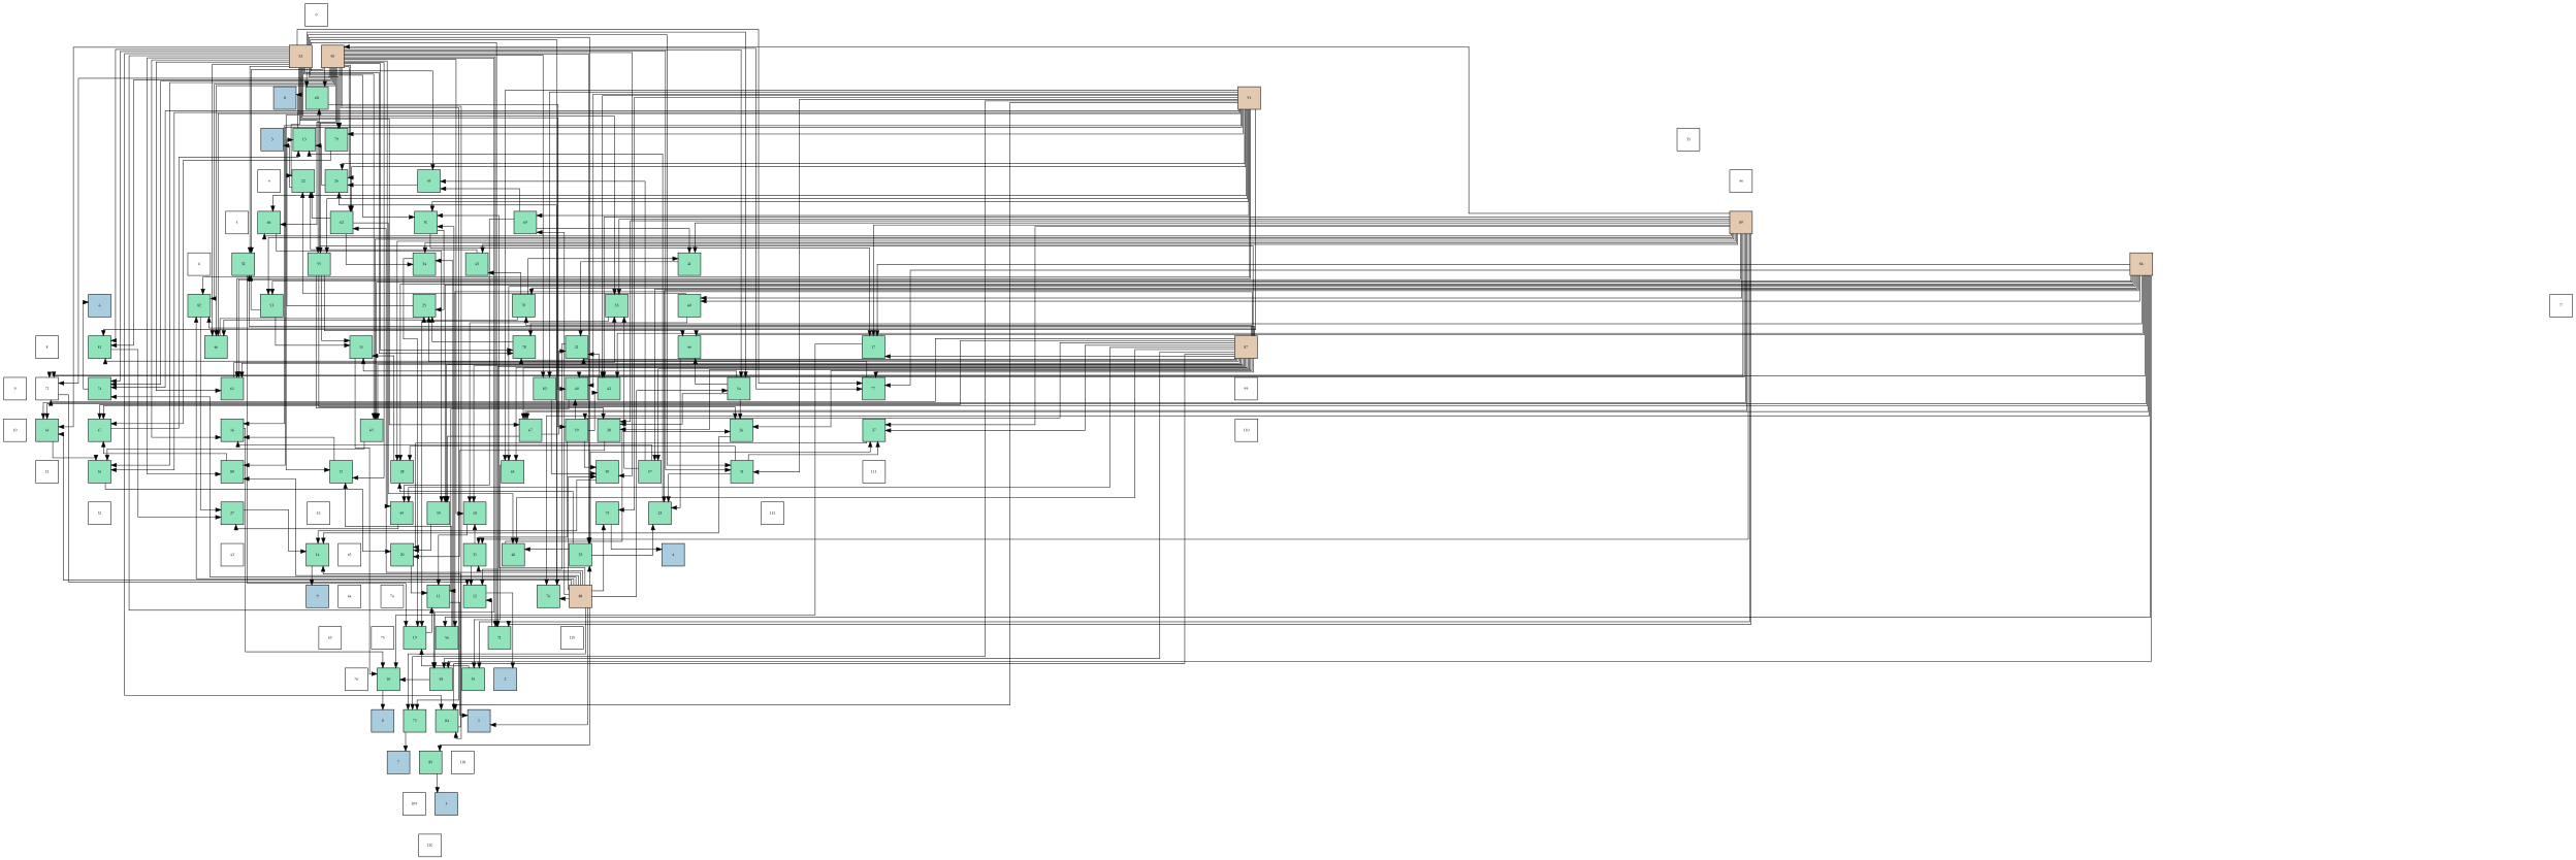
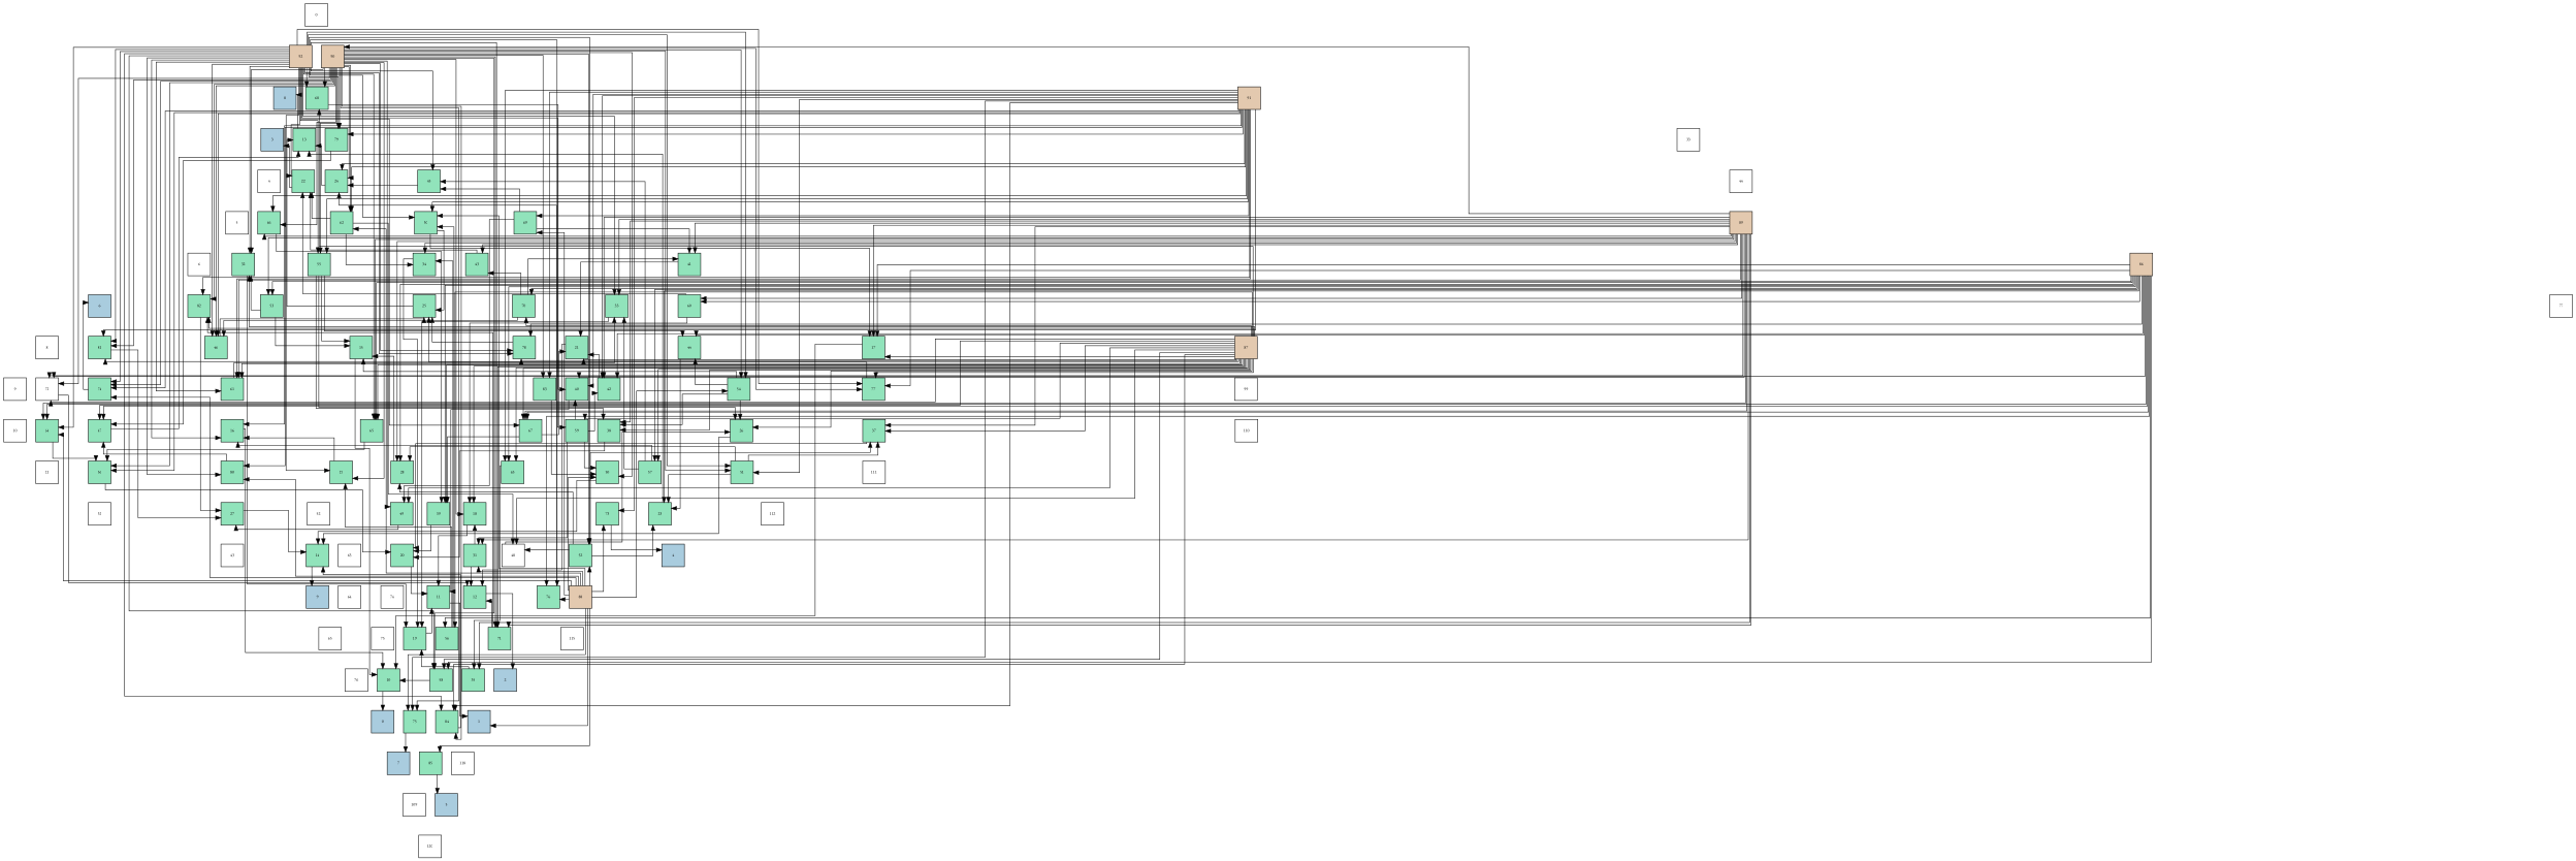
  digraph {
    fontname="EB Garamond"
    rank=same
    rankdir=TB
    splines=ortho
    node [fillcolor="#91e3bb" fixedsize=true fontname="EB Garamond" fontsize=8 shape=square style=filled]
    edge [constraint=false fontname="EB Garamond" style=vis]
    n1 [fillcolor="#ffffff" label=0 width=0.6]
    n2 [fillcolor="#e3c9af" label=92 width=0.6]
    n3 [fillcolor="#e3c9af" label=90 width=0.6]
    n4 [fillcolor="#a9ccde" label=8 width=0.6]
    n5 [label=68 width=0.6]
    n6 [label=22 width=0.6]
    n7 [label=32 width=0.6]
    n8 [label=81 width=0.6]
    n9 [label=64 width=0.6]
    n10 [label=79 width=0.6]
    n11 [label=55 width=0.6]
    n12 [label=46 width=0.6]
    n13 [label=74 width=0.6]
    n14 [label=45 width=0.6]
    n15 [label=30 width=0.6]
    n16 [label=61 width=0.6]
    n17 [label=16 width=0.6]
    n18 [label=80 width=0.6]
    n19 [label=78 width=0.6]
    n20 [label=65 width=0.6]
    n21 [label=29 width=0.6]
    n22 [label=33 width=0.6]
    n23 [label=67 width=0.6]
    n24 [label=59 width=0.6]
    n25 [label=54 width=0.6]
    n26 [label=77 width=0.6]
    n27 [label=58 width=0.6]
    n28 [label=51 width=0.6]
    n29 [label=52 width=0.6]
    n30 [label=76 width=0.6]
    n31 [label=71 width=0.6]
    n32 [label=84 width=0.6]
    n33 [label=66 width=0.6]
    n34 [label=82 width=0.6]
    n35 [fillcolor="#ffffff" label=72 width=0.6]
    n36 [fillcolor="#e3c9af" label=91 width=0.6]
    n37 [label=24 width=0.6]
    n38 [label=62 width=0.6]
    n39 [label=36 width=0.6]
    n40 [label=83 width=0.6]
    n41 [label=49 width=0.6]
    n42 [label=50 width=0.6]
    n43 [label=18 width=0.6]
    n44 [label=75 width=0.6]
    n45 [fillcolor="#a9ccde" label=3 width=0.6]
    n46 [label=13 width=0.6]
    n47 [label=40 width=0.6]
    n48 [label=53 width=0.6]
    n49 [label=19 width=0.6]
    n50 [label=27 width=0.6]
    n51 [fillcolor="#ffffff" label=21 width=0.6]
    n52 [label=47 width=0.6]
    n53 [label=25 width=0.6]
    n54 [label=15 width=0.6]
    n55 [label=44 width=0.6]
    n56 [label=38 width=0.6]
    n57 [label=26 width=0.6]
    n58 [fillcolor="#a9ccde" label=6 width=0.6]
    n59 [label=69 width=0.6]
    n60 [label=34 width=0.6]
    n61 [label=43 width=0.6]
    n62 [label=17 width=0.6]
    n63 [label=10 width=0.6]
    n64 [fillcolor="#ffffff" label=52 width=0.6]
    n65 [label=28 width=0.6]
    n66 [label=21 width=0.6]
    n67 [label=39 width=0.6]
    n68 [label=63 width=0.6]
    n69 [label=42 width=0.6]
    n70 [label=31 width=0.6]
    n71 [label=37 width=0.6]
    n72 [label=23 width=0.6]
    n73 [fillcolor="#ffffff" label=112 width=0.6]
-   n74 [label=48 width=0.6]
+   n74 [fillcolor="#ffffff" label=48 width=0.6]
    n75 [fillcolor="#e3c9af" label=88 width=0.6]
    n76 [fillcolor="#ffffff" label=115 width=0.6]
    n77 [label=12 width=0.6]
    n78 [label=35 width=0.6]
    n79 [fillcolor="#a9ccde" label=2 width=0.6]
    n80 [label=14 width=0.6]
    n81 [label=85 width=0.6]
    n82 [fillcolor="#ffffff" label=118 width=0.6]
    n83 [fillcolor="#ffffff" label=4 width=0.6]
    n84 [fillcolor="#ffffff" label=5 width=0.6]
    n85 [fillcolor="#ffffff" label=6 width=0.6]
    n86 [fillcolor="#ffffff" label=8 width=0.6]
    n87 [fillcolor="#ffffff" label=9 width=0.6]
    n88 [fillcolor="#ffffff" label=10 width=0.6]
    n89 [fillcolor="#ffffff" label=32 width=0.6]
    n90 [fillcolor="#ffffff" label=33 width=0.6]
    n91 [label=73 width=0.6]
    n92 [label=20 width=0.6]
    n93 [fillcolor="#ffffff" label=63 width=0.6]
    n94 [label=11 width=0.6]
    n95 [fillcolor="#a9ccde" label=7 width=0.6]
    n96 [fillcolor="#ffffff" label=43 width=0.6]
    n97 [label=56 width=0.6]
    n98 [fillcolor="#ffffff" label=44 width=0.6]
    n99 [label=41 width=0.6]
    n100 [fillcolor="#a9ccde" label=4 width=0.6]
    n101 [label=70 width=0.6]
    n102 [label=57 width=0.6]
    n103 [fillcolor="#ffffff" label=74 width=0.6]
    n104 [fillcolor="#a9ccde" label=9 width=0.6]
    n105 [fillcolor="#e3c9af" label=89 width=0.6]
    n106 [fillcolor="#a9ccde" label=0 width=0.6]
    n107 [fillcolor="#ffffff" label=64 width=0.6]
    n108 [fillcolor="#ffffff" label=65 width=0.6]
    n109 [fillcolor="#e3c9af" label=86 width=0.6]
    n110 [label=60 width=0.6]
    n111 [fillcolor="#ffffff" label=75 width=0.6]
    n112 [fillcolor="#ffffff" label=76 width=0.6]
    n113 [fillcolor="#ffffff" label=77 width=0.6]
    n114 [fillcolor="#ffffff" label=111 width=0.6]
    n115 [fillcolor="#a9ccde" label=1 width=0.6]
    n116 [fillcolor="#e3c9af" label=87 width=0.6]
    n117 [fillcolor="#ffffff" label=99 width=0.6]
    n118 [fillcolor="#ffffff" label=109 width=0.6]
    n119 [fillcolor="#ffffff" label=110 width=0.6]
    n120 [fillcolor="#a9ccde" label=5 width=0.6]
    n121 [fillcolor="#ffffff" label=120 width=0.6]
    n1 -> n2 [constraint=true style=invis]
    n1 -> n3 [constraint=true style=invis]
    n2 -> n4 [constraint=true style=invis]
    n2 -> n5
    n2 -> n5 [constraint=true style=invis]
    n2 -> n6
    n2 -> n7
    n2 -> n8
    n2 -> n9
    n2 -> n10
    n2 -> n11
    n2 -> n12
    n2 -> n13
    n2 -> n14
    n2 -> n15
    n2 -> n16
    n2 -> n17
    n2 -> n18
    n2 -> n19
    n2 -> n20
    n2 -> n21
    n2 -> n22
    n2 -> n23
    n2 -> n24
    n2 -> n25
    n2 -> n26
    n2 -> n27
    n2 -> n28
    n2 -> n29
    n2 -> n30
    n2 -> n31
    n2 -> n32
    n3 -> n5
    n3 -> n5 [constraint=true style=invis]
    n3 -> n7
    n3 -> n8
    n3 -> n10
    n3 -> n11
    n3 -> n12
    n3 -> n13
    n3 -> n19
    n3 -> n21
    n3 -> n25
    n3 -> n26
    n3 -> n27
    n3 -> n28
    n3 -> n29
    n3 -> n31
    n3 -> n32
    n3 -> n33
    n3 -> n34
    n3 -> n35
    n3 -> n36 [constraint=true style=invis]
    n3 -> n37
    n3 -> n38
    n3 -> n39
    n3 -> n40
    n3 -> n41
    n3 -> n42
    n3 -> n43
    n3 -> n44
    n4 -> n45 [constraint=true style=invis]
    n4 -> n46 [constraint=true style=invis]
    n5 -> n10 [constraint=true style=invis]
    n5 -> n46 [constraint=true style=invis]
    n5 -> n47
    n6 -> n33 [constraint=true style=invis]
    n6 -> n38 [constraint=true style=invis]
    n6 -> n45
    n7 -> n34 [constraint=true style=invis]
    n7 -> n48 [constraint=true style=invis]
    n7 -> n49
    n8 -> n13 [constraint=true style=invis]
    n8 -> n35 [constraint=true style=invis]
    n8 -> n50
    n9 -> n39
    n9 -> n39 [constraint=true style=invis]
    n9 -> n51 [constraint=true style=invis]
    n10 -> n14 [constraint=true style=invis]
    n10 -> n37 [constraint=true style=invis]
    n10 -> n52
    n11 -> n48 [constraint=true style=invis]
    n11 -> n53 [constraint=true style=invis]
    n11 -> n54
    n11 -> n55
    n11 -> n56
    n11 -> n57
    n12 -> n13 [constraint=true style=invis]
    n12 -> n16 [constraint=true style=invis]
    n12 -> n53
    n13 -> n17 [constraint=true style=invis]
    n13 -> n52 [constraint=true style=invis]
    n13 -> n58
    n14 -> n15 [constraint=true style=invis]
    n14 -> n37
    n14 -> n59 [constraint=true style=invis]
    n15 -> n53
    n15 -> n60 [constraint=true style=invis]
    n15 -> n61 [constraint=true style=invis]
    n15 -> n62
    n16 -> n17 [constraint=true style=invis]
    n16 -> n20 [constraint=true style=invis]
    n16 -> n22
    n17 -> n18 [constraint=true style=invis]
    n17 -> n21 [constraint=true style=invis]
    n17 -> n63
    n18 -> n50 [constraint=true style=invis]
    n18 -> n52
    n18 -> n64 [constraint=true style=invis]
    n19 -> n40 [constraint=true style=invis]
    n19 -> n47 [constraint=true style=invis]
    n19 -> n53
    n20 -> n21 [constraint=true style=invis]
    n20 -> n39
    n20 -> n65 [constraint=true style=invis]
    n21 -> n17
    n21 -> n41 [constraint=true style=invis]
    n21 -> n64 [constraint=true style=invis]
    n22 -> n49
    n22 -> n55 [constraint=true style=invis]
    n22 -> n66 [constraint=true style=invis]
    n23 -> n65 [constraint=true style=invis]
    n23 -> n66
    n23 -> n67
    n23 -> n68 [constraint=true style=invis]
    n24 -> n42
    n24 -> n42 [constraint=true style=invis]
    n24 -> n47
    n24 -> n68 [constraint=true style=invis]
    n24 -> n69
    n24 -> n70
    n25 -> n54
    n25 -> n55
    n25 -> n56
    n25 -> n56 [constraint=true style=invis]
    n25 -> n57
    n25 -> n57 [constraint=true style=invis]
    n26 -> n53
    n26 -> n57 [constraint=true style=invis]
    n26 -> n71 [constraint=true style=invis]
    n27 -> n32 [constraint=true style=invis]
    n27 -> n44 [constraint=true style=invis]
    n27 -> n63
    n28 -> n65
    n28 -> n71
    n28 -> n72
    n28 -> n72 [constraint=true style=invis]
    n28 -> n73 [constraint=true style=invis]
    n29 -> n30 [constraint=true style=invis]
    n29 -> n65
    n29 -> n71
    n29 -> n72
    n29 -> n74
    n29 -> n75 [constraint=true style=invis]
    n30 -> n31 [constraint=true style=invis]
    n30 -> n37
    n30 -> n76 [constraint=true style=invis]
    n31 -> n77
    n31 -> n78 [constraint=true style=invis]
    n31 -> n79 [constraint=true style=invis]
    n32 -> n80
    n32 -> n81 [constraint=true style=invis]
    n32 -> n82 [constraint=true style=invis]
    n33 -> n7 [constraint=true style=invis]
    n33 -> n11 [constraint=true style=invis]
    n33 -> n67
    n34 -> n8 [constraint=true style=invis]
    n34 -> n12 [constraint=true style=invis]
    n34 -> n50
    n35 -> n9 [constraint=true style=invis]
    n35 -> n52 [constraint=true style=invis]
    n35 -> n77
    n36 -> n8
    n36 -> n10
    n36 -> n10 [constraint=true style=invis]
    n36 -> n11
    n36 -> n12
    n36 -> n13
    n36 -> n15
    n36 -> n16
    n36 -> n17
    n36 -> n18
    n36 -> n28
    n36 -> n32
    n36 -> n33
    n36 -> n34
    n36 -> n37
    n36 -> n38
    n36 -> n39
    n36 -> n40
    n36 -> n44
    n36 -> n47
    n36 -> n59
    n36 -> n68
    n36 -> n69
    n36 -> n90 [constraint=true style=invis]
    n36 -> n91
    n37 -> n15 [constraint=true style=invis]
    n37 -> n38 [constraint=true style=invis]
    n37 -> n46
    n38 -> n6
    n38 -> n11 [constraint=true style=invis]
    n38 -> n60
    n38 -> n60 [constraint=true style=invis]
    n38 -> n74
    n39 -> n50 [constraint=true style=invis]
    n39 -> n89 [constraint=true style=invis]
    n39 -> n92
    n40 -> n20 [constraint=true style=invis]
    n40 -> n23 [constraint=true style=invis]
    n40 -> n42
    n41 -> n50
    n41 -> n92 [constraint=true style=invis]
    n41 -> n93 [constraint=true style=invis]
    n42 -> n43 [constraint=true style=invis]
    n42 -> n80
    n42 -> n91 [constraint=true style=invis]
    n43 -> n70 [constraint=true style=invis]
    n43 -> n74 [constraint=true style=invis]
    n43 -> n94
    n44 -> n81 [constraint=true style=invis]
    n44 -> n95
    n44 -> n95 [constraint=true style=invis]
    n45 -> n6 [constraint=true style=invis]
    n45 -> n83 [constraint=true style=invis]
    n46 -> n4
    n46 -> n6 [constraint=true style=invis]
    n46 -> n37 [constraint=true style=invis]
    n47 -> n23 [constraint=true style=invis]
    n47 -> n24 [constraint=true style=invis]
    n47 -> n94
    n48 -> n7
    n48 -> n12 [constraint=true style=invis]
    n48 -> n54
    n48 -> n54 [constraint=true style=invis]
    n49 -> n27 [constraint=true style=invis]
    n49 -> n63 [constraint=true style=invis]
    n49 -> n94
    n50 -> n80
    n50 -> n80 [constraint=true style=invis]
    n50 -> n96 [constraint=true style=invis]
    n51 -> n89 [constraint=true style=invis]
    n52 -> n18 [constraint=true style=invis]
    n52 -> n39 [constraint=true style=invis]
    n52 -> n46
    n53 -> n19 [constraint=true style=invis]
    n53 -> n46
    n53 -> n54 [constraint=true style=invis]
    n54 -> n16 [constraint=true style=invis]
    n54 -> n40 [constraint=true style=invis]
    n54 -> n63
    n55 -> n25 [constraint=true style=invis]
    n55 -> n69 [constraint=true style=invis]
    n55 -> n72
    n56 -> n42 [constraint=true style=invis]
    n56 -> n92
    n56 -> n102 [constraint=true style=invis]
    n57 -> n28 [constraint=true style=invis]
    n57 -> n80
    n57 -> n102 [constraint=true style=invis]
    n58 -> n8 [constraint=true style=invis]
    n58 -> n86 [constraint=true style=invis]
    n59 -> n14
    n59 -> n41
    n59 -> n61 [constraint=true style=invis]
    n59 -> n99
    n59 -> n99 [constraint=true style=invis]
    n60 -> n49
    n60 -> n53 [constraint=true style=invis]
    n60 -> n101 [constraint=true style=invis]
    n61 -> n6
    n61 -> n22 [constraint=true style=invis]
    n61 -> n101 [constraint=true style=invis]
    n62 -> n25 [constraint=true style=invis]
    n62 -> n26 [constraint=true style=invis]
    n62 -> n63
    n63 -> n44 [constraint=true style=invis]
    n63 -> n106
    n63 -> n106 [constraint=true style=invis]
    n64 -> n80 [constraint=true style=invis]
    n64 -> n93 [constraint=true style=invis]
    n65 -> n41 [constraint=true style=invis]
    n65 -> n54
    n65 -> n67 [constraint=true style=invis]
    n66 -> n47 [constraint=true style=invis]
    n66 -> n69 [constraint=true style=invis]
    n66 -> n77
    n67 -> n70 [constraint=true style=invis]
    n67 -> n92
    n67 -> n92 [constraint=true style=invis]
    n68 -> n43 [constraint=true style=invis]
    n68 -> n67 [constraint=true style=invis]
    n68 -> n78
    n69 -> n24 [constraint=true style=invis]
    n69 -> n56 [constraint=true style=invis]
    n69 -> n66
    n70 -> n43
    n70 -> n77
    n70 -> n77 [constraint=true style=invis]
    n70 -> n94 [constraint=true style=invis]
    n71 -> n28 [constraint=true style=invis]
    n71 -> n92
    n71 -> n114 [constraint=true style=invis]
    n72 -> n29 [constraint=true style=invis]
    n72 -> n46
    n72 -> n100 [constraint=true style=invis]
    n73 -> n100 [constraint=true style=invis]
    n74 -> n30 [constraint=true style=invis]
    n74 -> n57
    n74 -> n77 [constraint=true style=invis]
    n75 -> n9
    n75 -> n13
    n75 -> n15
    n75 -> n18
    n75 -> n25
    n75 -> n29
    n75 -> n30
-   n75 -> n34
+   n31 -> n34
    n75 -> n38
    n75 -> n42
    n75 -> n44
    n75 -> n59
    n75 -> n70
    n75 -> n76 [constraint=true style=invis]
    n75 -> n81
    n75 -> n91
    n75 -> n115
    n76 -> n79 [constraint=true style=invis]
    n77 -> n31 [constraint=true style=invis]
    n77 -> n79
    n77 -> n97 [constraint=true style=invis]
    n78 -> n32 [constraint=true style=invis]
    n78 -> n49
    n78 -> n115 [constraint=true style=invis]
    n79 -> n115 [constraint=true style=invis]
    n80 -> n104
    n80 -> n104 [constraint=true style=invis]
    n80 -> n107 [constraint=true style=invis]
    n81 -> n118 [constraint=true style=invis]
    n81 -> n120
    n81 -> n120 [constraint=true style=invis]
    n82 -> n120 [constraint=true style=invis]
    n83 -> n33 [constraint=true style=invis]
    n83 -> n84 [constraint=true style=invis]
    n84 -> n7 [constraint=true style=invis]
    n84 -> n85 [constraint=true style=invis]
    n85 -> n34 [constraint=true style=invis]
    n85 -> n58 [constraint=true style=invis]
    n86 -> n35 [constraint=true style=invis]
    n86 -> n87 [constraint=true style=invis]
    n87 -> n9 [constraint=true style=invis]
    n87 -> n88 [constraint=true style=invis]
    n88 -> n51 [constraint=true style=invis]
    n89 -> n96 [constraint=true style=invis]
    n90 -> n14 [constraint=true style=invis]
    n90 -> n98 [constraint=true style=invis]
    n91 -> n29 [constraint=true style=invis]
    n91 -> n74 [constraint=true style=invis]
    n91 -> n100
    n92 -> n94
    n92 -> n94 [constraint=true style=invis]
    n92 -> n103 [constraint=true style=invis]
    n93 -> n103 [constraint=true style=invis]
    n93 -> n107 [constraint=true style=invis]
    n94 -> n49 [constraint=true style=invis]
    n94 -> n97 [constraint=true style=invis]
    n94 -> n115
    n95 -> n118 [constraint=true style=invis]
    n96 -> n104 [constraint=true style=invis]
    n97 -> n15
    n97 -> n21
    n97 -> n27 [constraint=true style=invis]
    n97 -> n60
    n97 -> n78 [constraint=true style=invis]
    n98 -> n59 [constraint=true style=invis]
    n98 -> n105 [constraint=true style=invis]
    n99 -> n22 [constraint=true style=invis]
    n99 -> n66
    n99 -> n110 [constraint=true style=invis]
    n100 -> n75 [constraint=true style=invis]
    n101 -> n12
    n101 -> n19 [constraint=true style=invis]
    n101 -> n61
    n101 -> n66 [constraint=true style=invis]
    n101 -> n99
    n102 -> n14
    n102 -> n17
    n102 -> n22
    n102 -> n72 [constraint=true style=invis]
    n102 -> n91 [constraint=true style=invis]
    n103 -> n49 [constraint=true style=invis]
    n103 -> n111 [constraint=true style=invis]
    n104 -> n108 [constraint=true style=invis]
    n105 -> n3
    n105 -> n9
    n105 -> n16
    n105 -> n20
    n105 -> n22
    n105 -> n23
    n105 -> n31
    n105 -> n33
    n105 -> n35
    n105 -> n47
    n105 -> n48
    n105 -> n56
    n105 -> n60
    n105 -> n61
    n105 -> n62
    n105 -> n65
    n105 -> n69
    n105 -> n70
    n105 -> n71
    n105 -> n78
    n105 -> n99
    n105 -> n99 [constraint=true style=invis]
    n105 -> n109 [constraint=true style=invis]
    n105 -> n110
    n106 -> n95 [constraint=true style=invis]
    n107 -> n108 [constraint=true style=invis]
    n107 -> n111 [constraint=true style=invis]
    n108 -> n112 [constraint=true style=invis]
    n109 -> n9
    n109 -> n19
    n109 -> n20
    n109 -> n23
    n109 -> n26
    n109 -> n27
    n109 -> n30
    n109 -> n35
    n109 -> n48
    n109 -> n52
    n109 -> n55
    n109 -> n62
    n109 -> n65
    n109 -> n67
    n109 -> n68
    n109 -> n69
    n109 -> n72
    n109 -> n97
    n109 -> n101
    n109 -> n102
    n109 -> n110
    n109 -> n110 [constraint=true style=invis]
    n109 -> n113 [constraint=true style=invis]
    n110 -> n6
    n110 -> n43
    n110 -> n55 [constraint=true style=invis]
    n110 -> n62 [constraint=true style=invis]
    n111 -> n63 [constraint=true style=invis]
    n111 -> n112 [constraint=true style=invis]
    n112 -> n106 [constraint=true style=invis]
    n113 -> n62 [constraint=true style=invis]
    n113 -> n116 [constraint=true style=invis]
    n114 -> n73 [constraint=true style=invis]
    n115 -> n82 [constraint=true style=invis]
    n116 -> n5
    n116 -> n7
    n116 -> n8
    n116 -> n16
    n116 -> n19
    n116 -> n20
    n116 -> n23
    n116 -> n24
    n116 -> n26
    n116 -> n26 [constraint=true style=invis]
    n116 -> n27
    n116 -> n31
    n116 -> n32
    n116 -> n34
    n116 -> n35
    n116 -> n41
    n116 -> n43
    n116 -> n52
    n116 -> n56
    n116 -> n57
    n116 -> n62
    n116 -> n66
    n116 -> n67
    n116 -> n68
    n116 -> n71
    n116 -> n74
    n116 -> n97
    n116 -> n101
    n116 -> n102
    n116 -> n117 [constraint=true style=invis]
    n117 -> n71 [constraint=true style=invis]
    n117 -> n119 [constraint=true style=invis]
    n118 -> n121 [constraint=true style=invis]
    n119 -> n114 [constraint=true style=invis]
    n120 -> n121 [constraint=true style=invis]
  }
